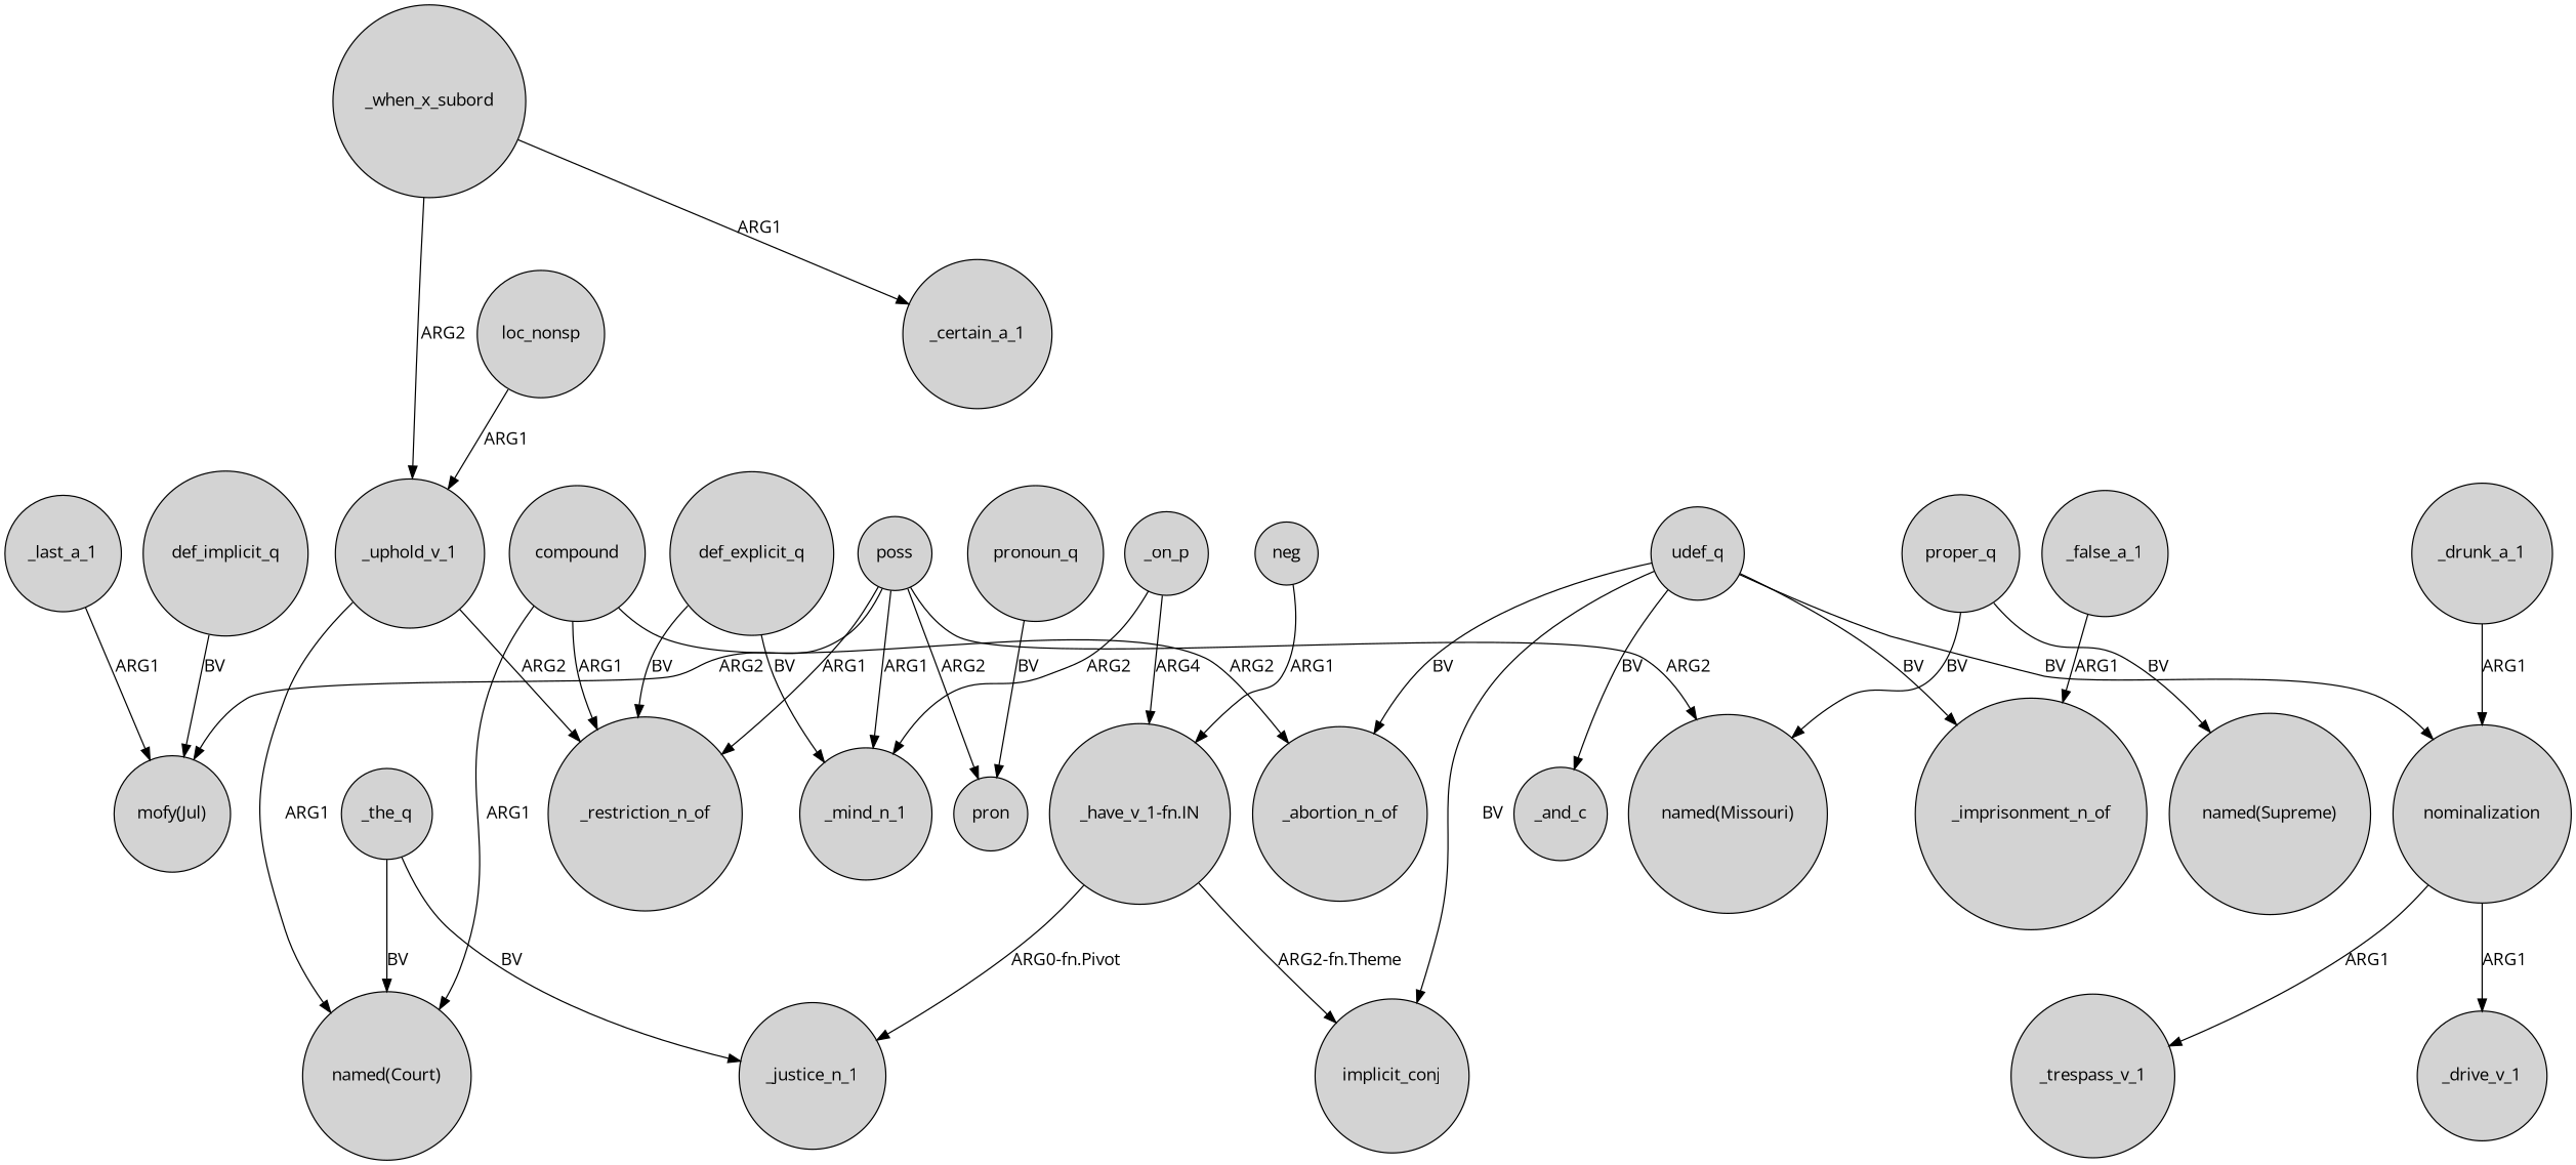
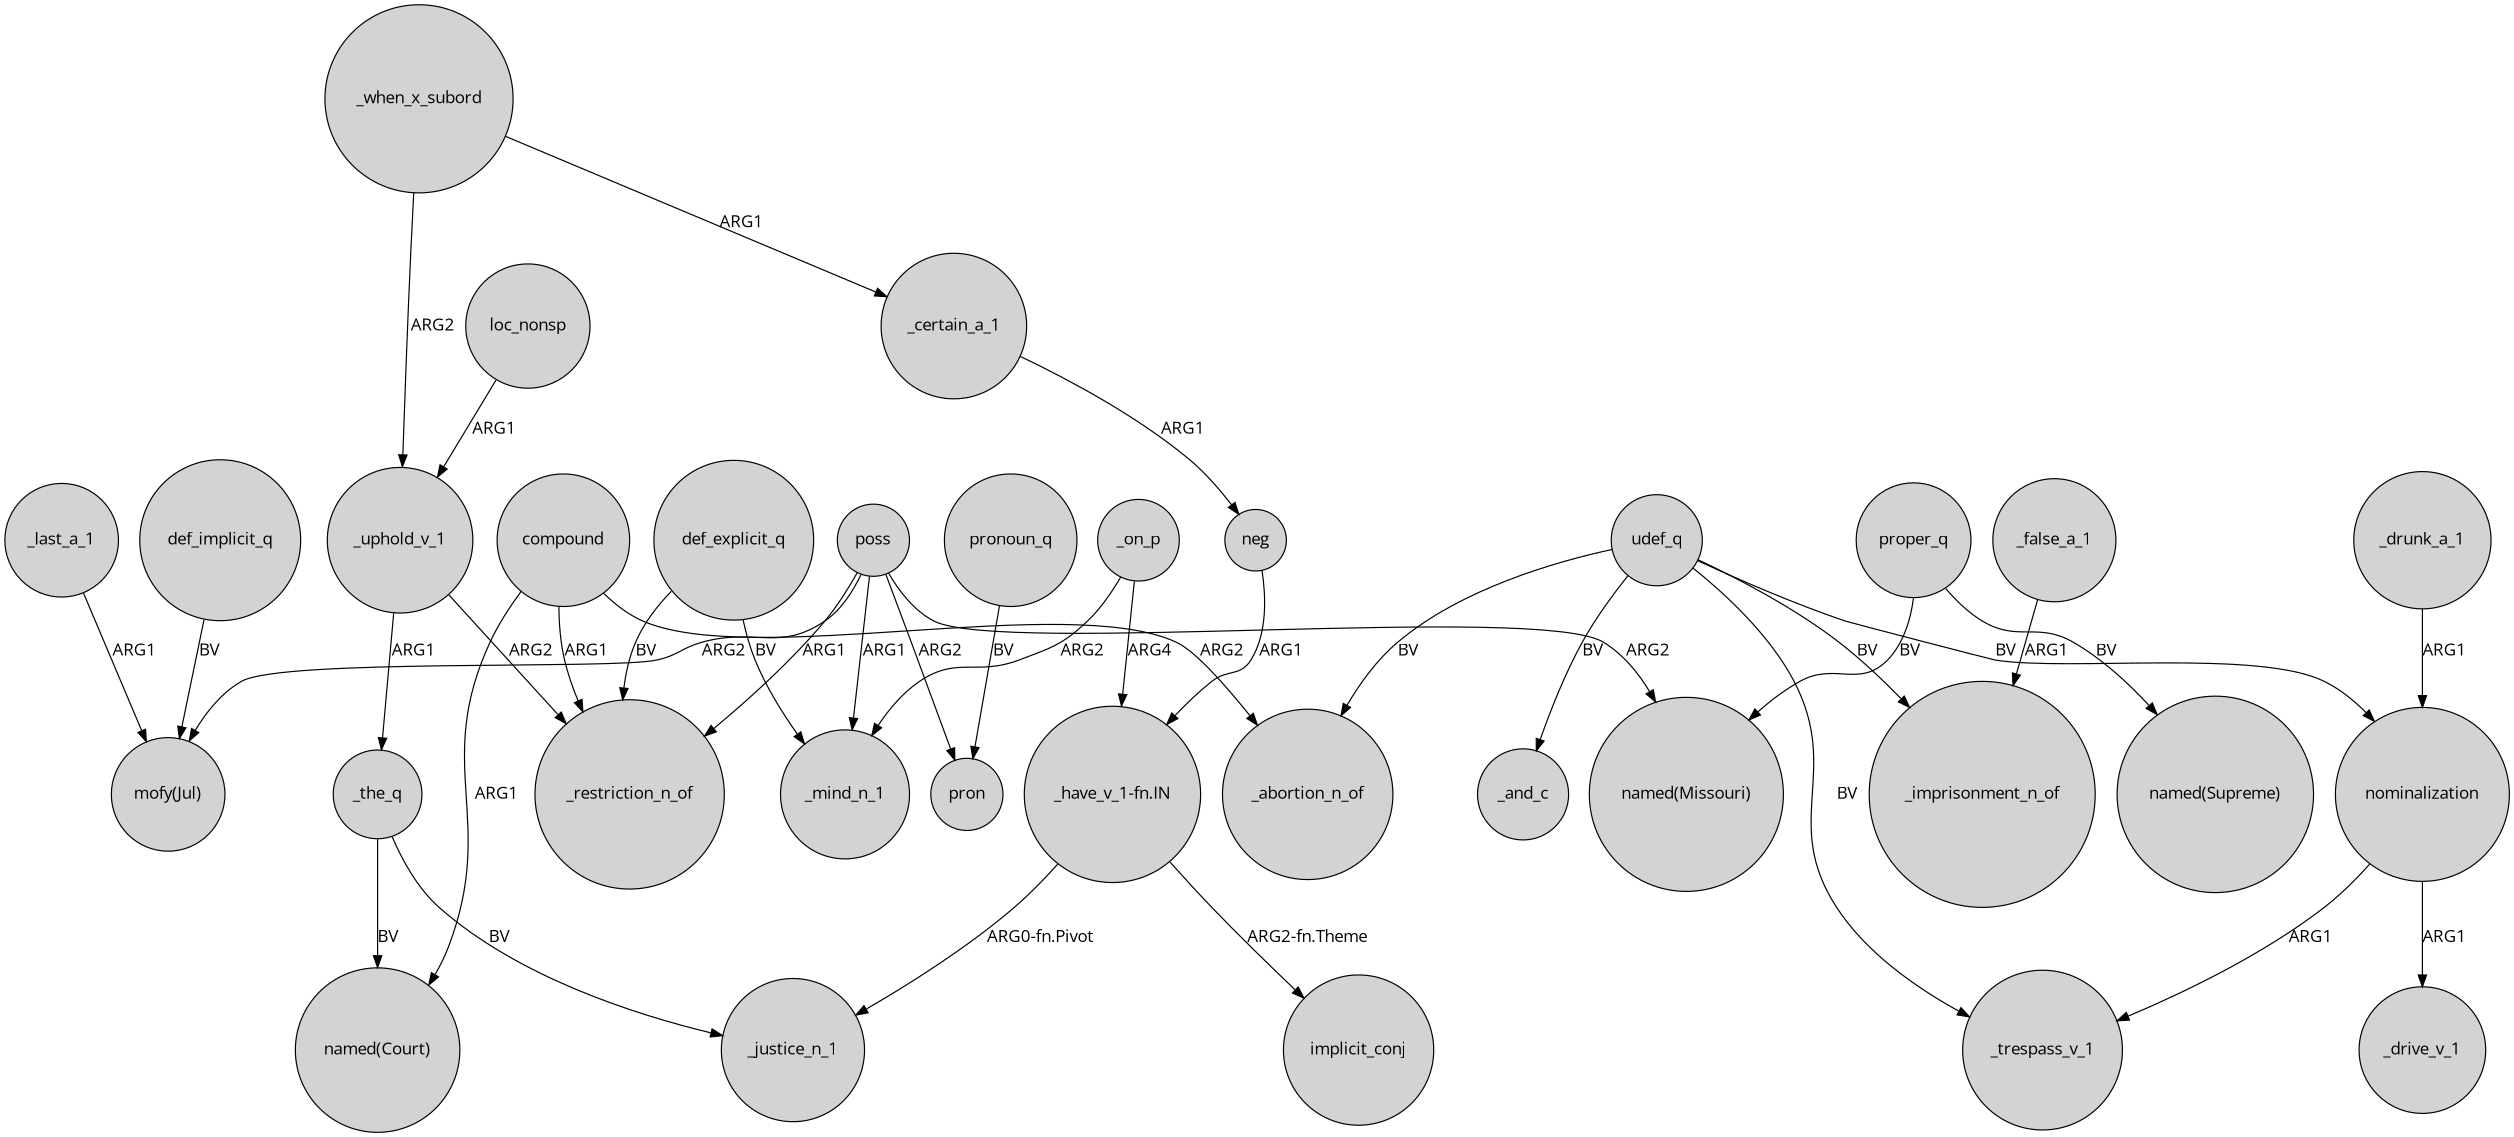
  digraph {
    fontname="Open Sans"
    node [fontname="Open Sans" shape=circle style=filled]
    edge [fontname="Open Sans"]
    loc_nonsp
    _uphold_v_1
    _restriction_n_of
    "named(Court)"
    _last_a_1
    "mofy(Jul)"
    _on_p
    _mind_n_1
    "_have_v_1-fn.IN"
    _justice_n_1
    implicit_conj
    nominalization
    _trespass_v_1
    _drive_v_1
    poss
    pron
    "named(Missouri)"
    compound
    _abortion_n_of
    _the_q
    neg
    def_implicit_q
    _certain_a_1
    udef_q
    _imprisonment_n_of
    _and_c
    def_explicit_q
    proper_q
    "named(Supreme)"
    pronoun_q
    _false_a_1
    _drunk_a_1
    _when_x_subord
    loc_nonsp -> _uphold_v_1 [label=ARG1]
    _uphold_v_1 -> _restriction_n_of [label=ARG2]
-   _uphold_v_1 -> "named(Court)" [label=ARG1]
+   _uphold_v_1 -> _the_q [label=ARG1]
    _last_a_1 -> "mofy(Jul)" [label=ARG1]
    _on_p -> _mind_n_1 [label=ARG2]
    _on_p -> "_have_v_1-fn.IN" [label=ARG4]
    "_have_v_1-fn.IN" -> _justice_n_1 [label="ARG0-fn.Pivot"]
    "_have_v_1-fn.IN" -> implicit_conj [label="ARG2-fn.Theme"]
    nominalization -> _trespass_v_1 [label=ARG1]
    nominalization -> _drive_v_1 [label=ARG1]
    poss -> _restriction_n_of [label=ARG1]
    poss -> "mofy(Jul)" [label=ARG2]
    poss -> _mind_n_1 [label=ARG1]
    poss -> pron [label=ARG2]
    poss -> "named(Missouri)" [label=ARG2]
    compound -> _restriction_n_of [label=ARG1]
    compound -> "named(Court)" [label=ARG1]
    compound -> _abortion_n_of [label=ARG2]
    _the_q -> "named(Court)" [label=BV]
    _the_q -> _justice_n_1 [label=BV]
    neg -> "_have_v_1-fn.IN" [label=ARG1]
    def_implicit_q -> "mofy(Jul)" [label=BV]
-   udef_q -> implicit_conj [label=BV]
+   _certain_a_1 -> neg [label=ARG1]
+   udef_q -> _trespass_v_1 [label=BV]
    udef_q -> nominalization [label=BV]
    udef_q -> _abortion_n_of [label=BV]
    udef_q -> _imprisonment_n_of [label=BV]
    udef_q -> _and_c [label=BV]
    def_explicit_q -> _restriction_n_of [label=BV]
    def_explicit_q -> _mind_n_1 [label=BV]
    proper_q -> "named(Missouri)" [label=BV]
    proper_q -> "named(Supreme)" [label=BV]
    pronoun_q -> pron [label=BV]
    _false_a_1 -> _imprisonment_n_of [label=ARG1]
    _drunk_a_1 -> nominalization [label=ARG1]
    _when_x_subord -> _uphold_v_1 [label=ARG2]
    _when_x_subord -> _certain_a_1 [label=ARG1]
  }
